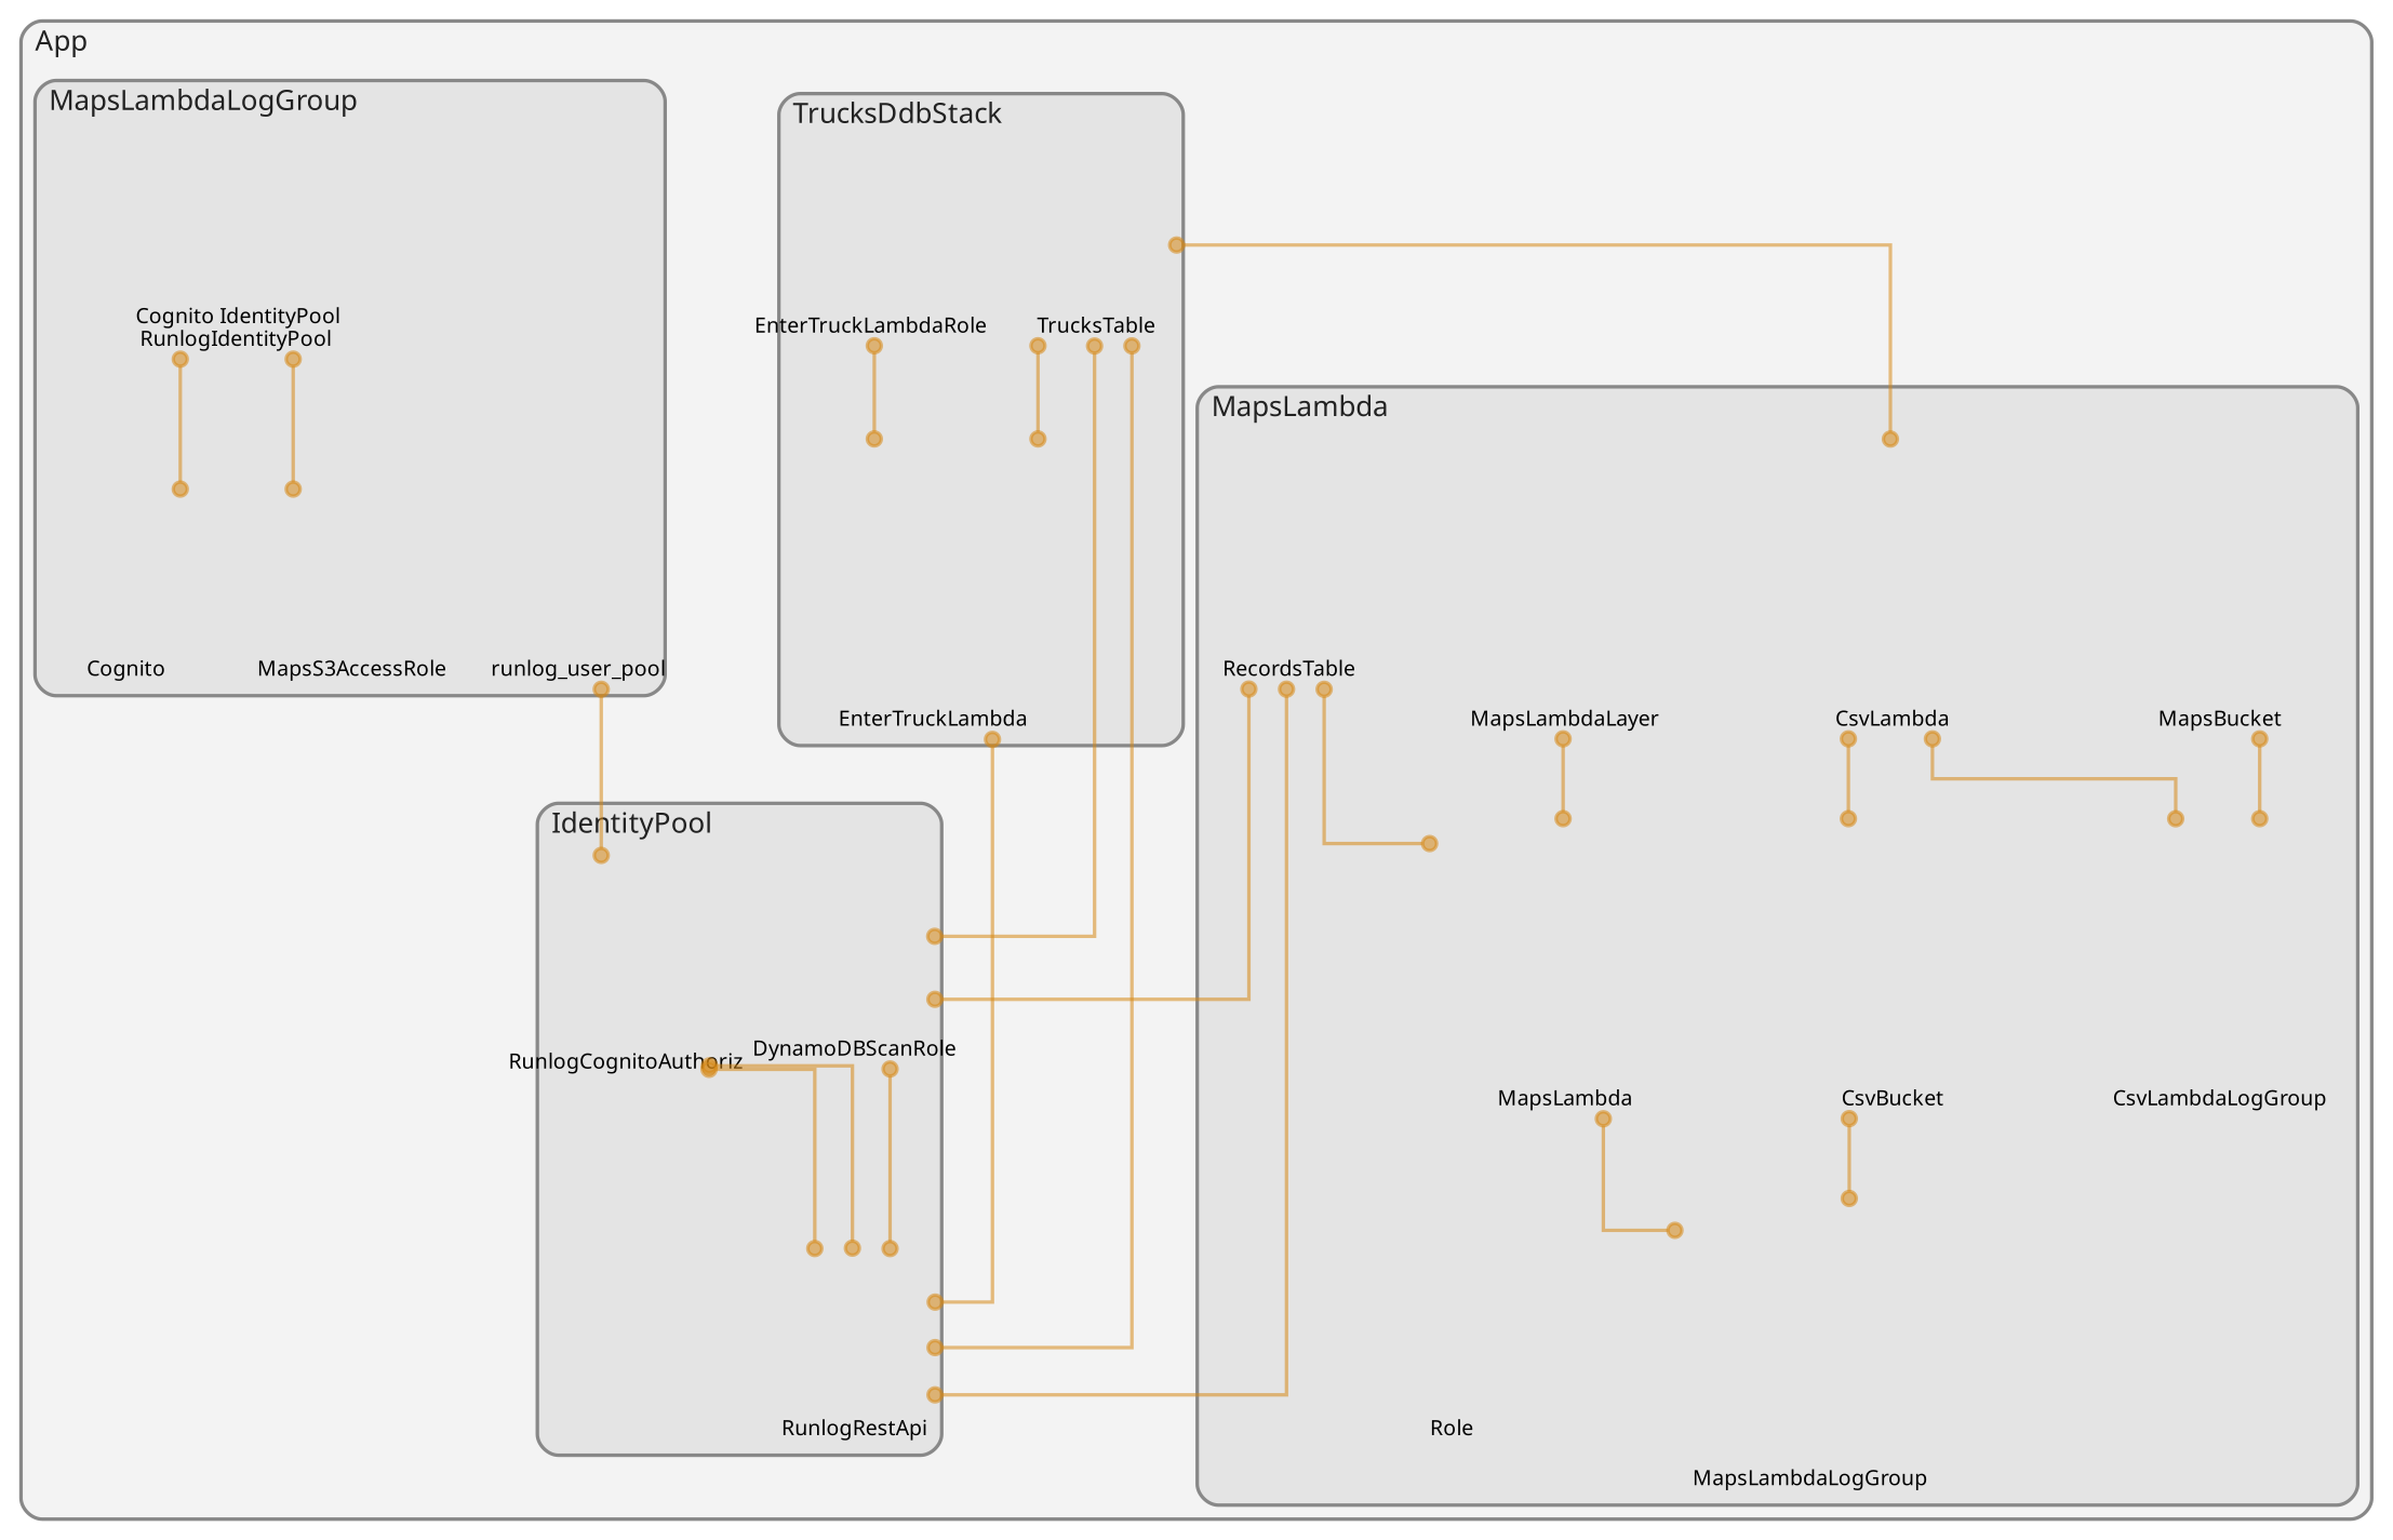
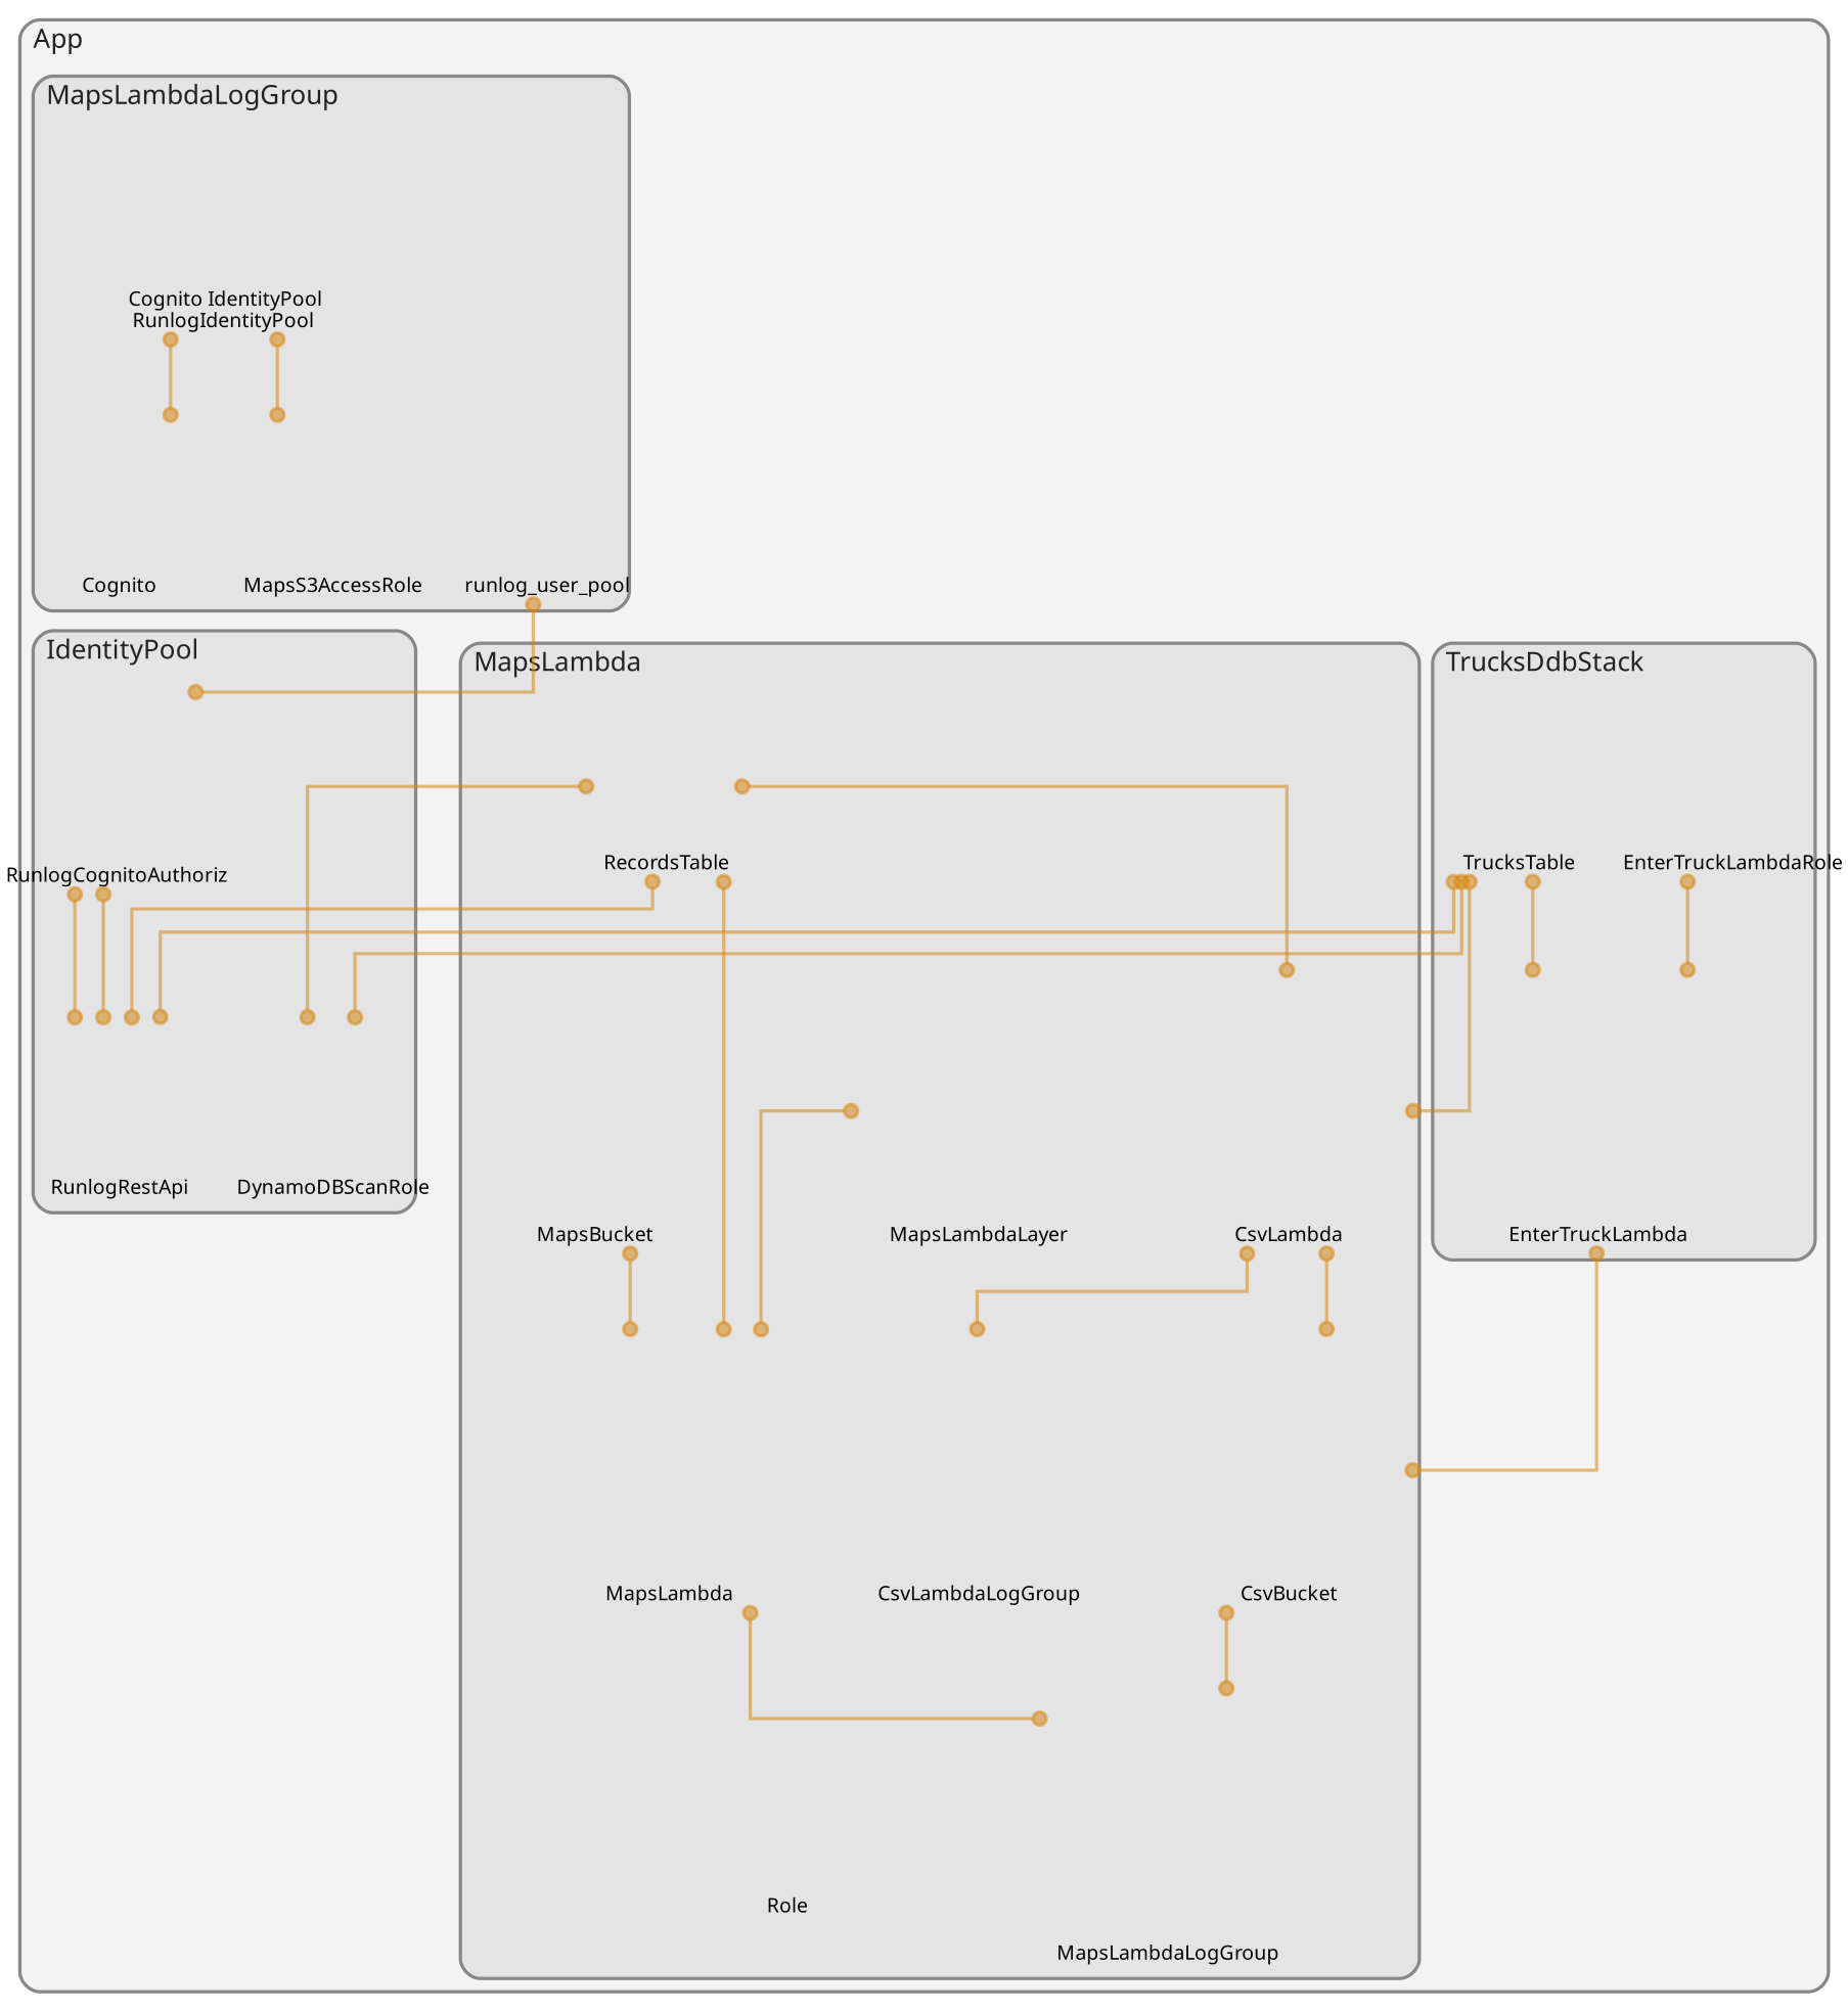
  digraph {
    compound=true
    fontcolor="#222222"
    fontname="Sans-Serif"
    fontsize=15
    nodesep=0.60
    rankdir=BT
    ranksep=0.75
    splines=ortho
    node [fixedsize=true fontname="Sans-Serif" fontsize=12 labelloc=b margin=8 penwidth=0 shape="node" style=rounded]
    edge [arrowhead=dot arrowtail=dot color="#D5871488" dir=both penwidth=2]
    n1 [height=1.466 label=" runlog_user_pool" width=1.2]
    n2 [height=1.682 label=" Cognito IdentityPool\nRunlogIdentityPool" width=1.2]
    n3 [height=1.466 label=" MapsS3AccessRole" width=1.2]
    n4 [height=1.466 label=" Cognito" width=1.2]
    n5 [height=1.466 label=" TrucksTable" width=1.2]
    n6 [height=1.466 label=" EnterTruckLambdaRole" width=1.2]
    n7 [height=2.266 label=" EnterTruckLambda" width=2]
    n8 [height=2.266 label=" CsvBucket" width=2]
    n9 [height=2.266 label=" MapsBucket" width=2]
    n10 [height=1.466 label=" RecordsTable" width=1.2]
    n11 [height=2.266 label=" CsvLambda" width=2]
    n12 [height=2.266 label=" CsvLambdaLogGroup" width=2]
    n13 [height=2.266 label=" MapsLambdaLayer" width=2]
    n14 [height=2.266 label=" MapsLambda" width=2]
    n15 [height=2.266 label=" MapsLambdaLogGroup" width=2]
    n16 [height=1.466 label=" Role" width=1.2]
    n17 [height=1.466 label=" RunlogRestApi" width=1.2]
    n18 [height=1.682 label="\nRunlogCognitoAuthoriz" width=1.2]
    n19 [height=1.466 label=" DynamoDBScanRole" width=1.2]
    subgraph sub_1 {
      subgraph cluster_2 {
        fillcolor="#f3f3f3"
        fontsize=16
        label=App
        labeljust=l
        labelloc=b
        pencolor="#888888"
        penwidth=2
        style="filled,rounded"
        subgraph cluster_3 {
          fillcolor="#e4e4e4"
          fontsize=16
          label=MapsLambdaLogGroup
          labeljust=l
          labelloc=b
          pencolor="#888888"
          penwidth=2
          style="filled,rounded"
          n1
          n2
          n3
          n4
        }
        subgraph cluster_4 {
          fillcolor="#e4e4e4"
          fontsize=16
          label=TrucksDdbStack
          labeljust=l
          labelloc=b
          pencolor="#888888"
          penwidth=2
          style="filled,rounded"
          n5
          n6
          n7
        }
        subgraph cluster_5 {
          fillcolor="#e4e4e4"
          fontsize=16
          label=MapsLambda
          labeljust=l
          labelloc=b
          pencolor="#888888"
          penwidth=2
          style="filled,rounded"
          n8
          n9
          n10
          n11
          n12
          n13
          n14
          n15
          n16
        }
        subgraph cluster_6 {
          fillcolor="#e4e4e4"
          fontsize=16
          label=IdentityPool
          labeljust=l
          labelloc=b
          pencolor="#888888"
          penwidth=2
          style="filled,rounded"
          n17
          n18
          n19
        }
      }
    }
    n3 -> n2
    n4 -> n2
    n7 -> n5
    n7 -> n6
    n8 -> n11
    n11 -> n5
+   n11 -> n10
    n12 -> n11
-   n12 -> n9
+   n14 -> n9
    n14 -> n10
    n14 -> n13
    n15 -> n8
    n15 -> n14
    n17 -> n5
-   n17 -> n7
+   n8 -> n7
    n17 -> n10
    n17 -> n18
-   n17 -> n19
    n18 -> n1
    n18 -> n17
    n19 -> n5
    n19 -> n10
  }
